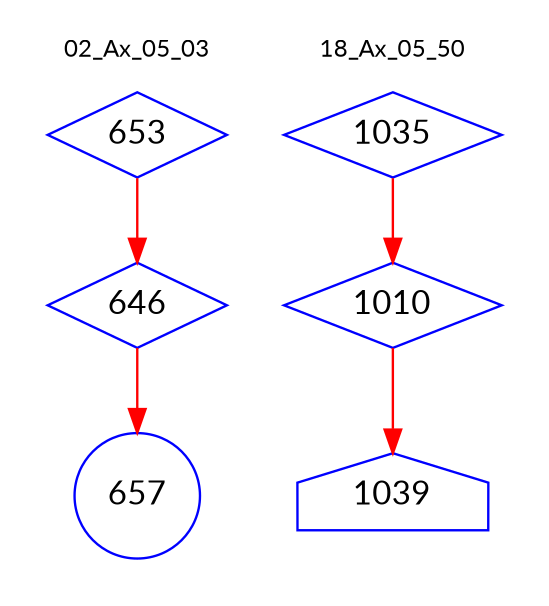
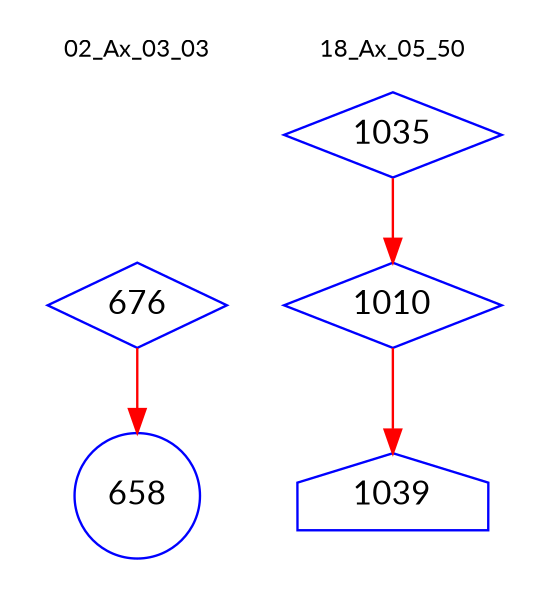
  digraph {
    fontname=Lato
    node [color=blue fontname=Lato shape=diamond]
    edge [color=red fontname=Lato]
-   n1 [label=653]
-   n2 [label=646]
-   n3 [label=657 shape=circle]
+   n2 [label=676]
+   n3 [label=658 shape=circle]
    n4 [label=1035]
    n5 [label=1010]
    n6 [label=1039 shape=house]
    subgraph cluster_1 {
      color=white
      fontsize=10
-     label="02_Ax_05_03"
-     n1
+     label="02_Ax_03_03"
      n2
      n3
    }
    subgraph cluster_2 {
      color=white
      fontsize=10
      label="18_Ax_05_50"
      n4
      n5
      n6
    }
-   n1 -> n2
    n2 -> n3
    n4 -> n5
    n5 -> n6
  }
